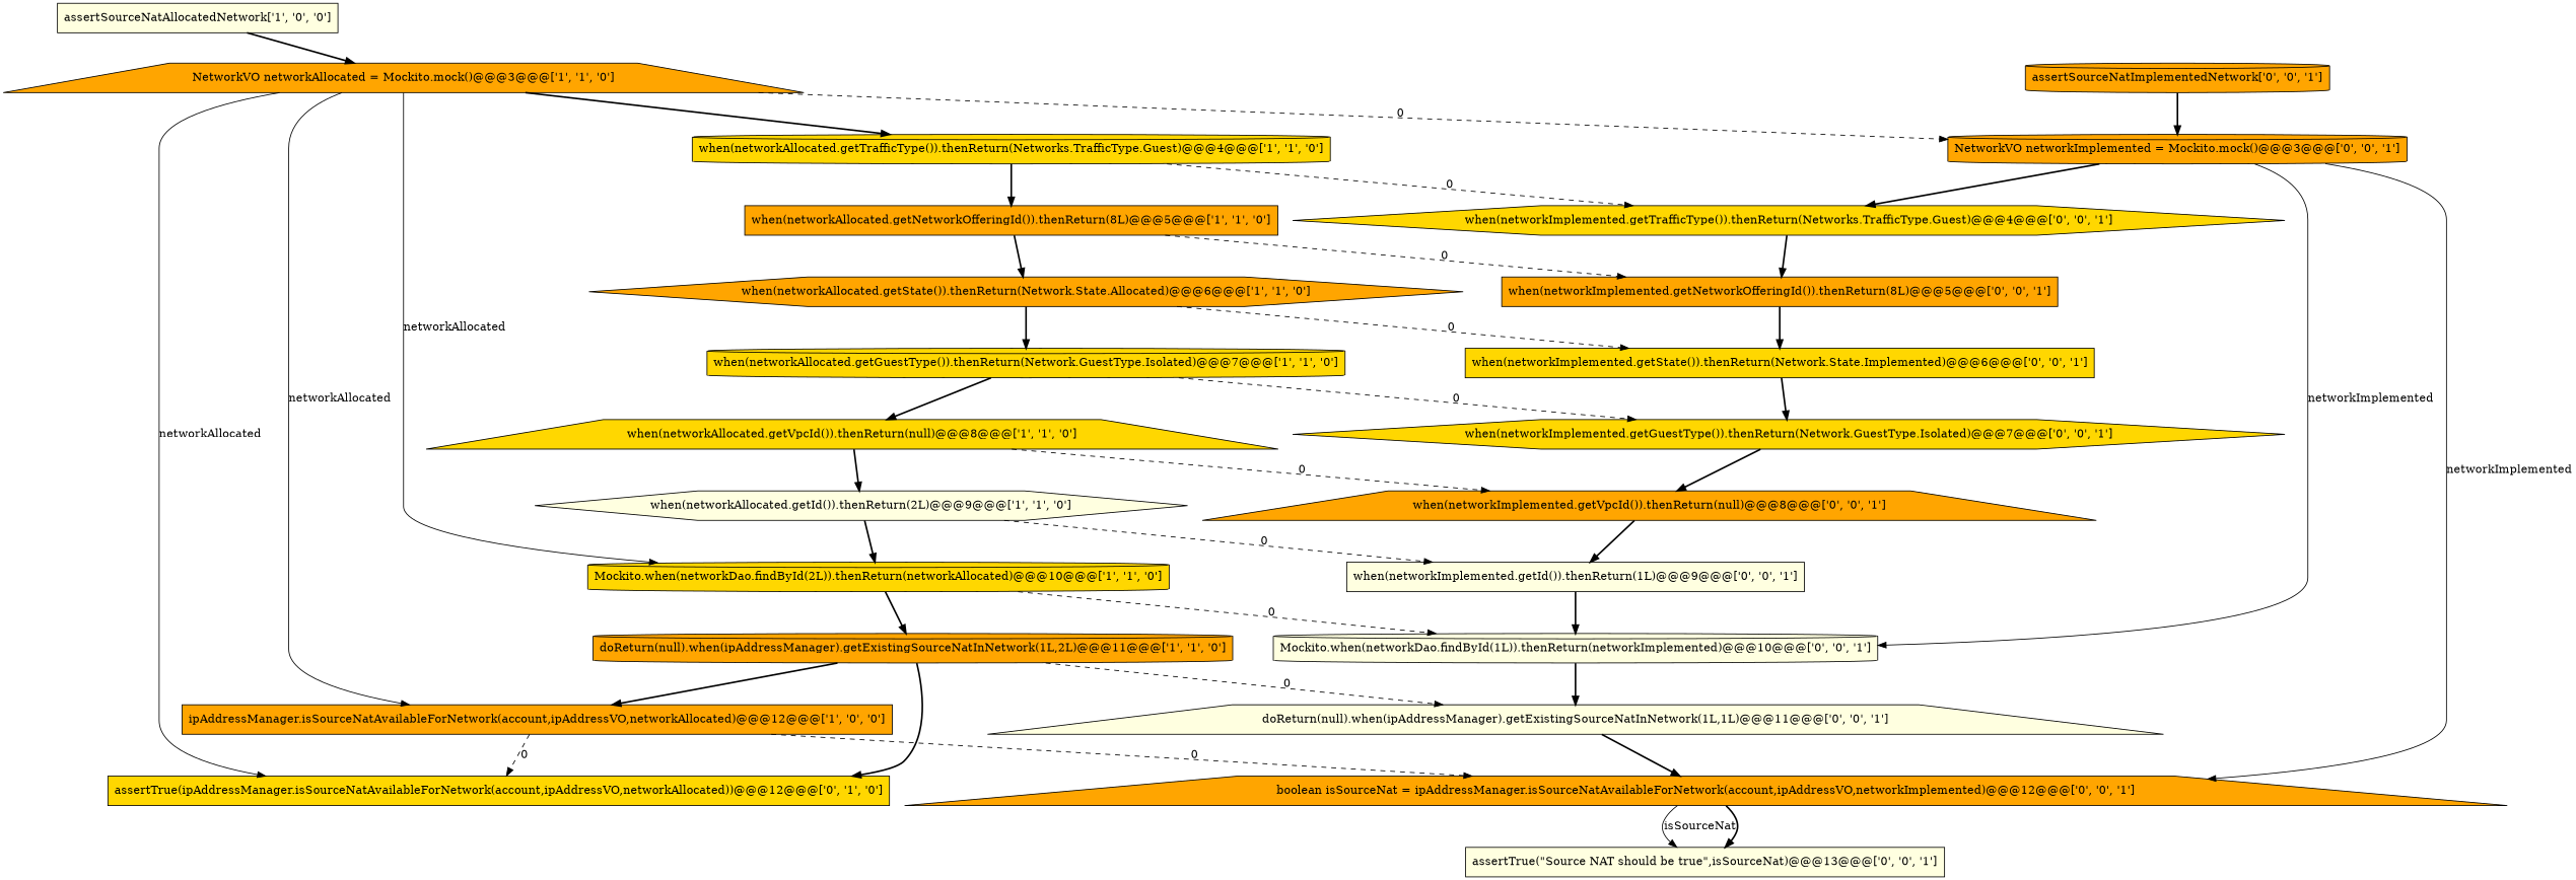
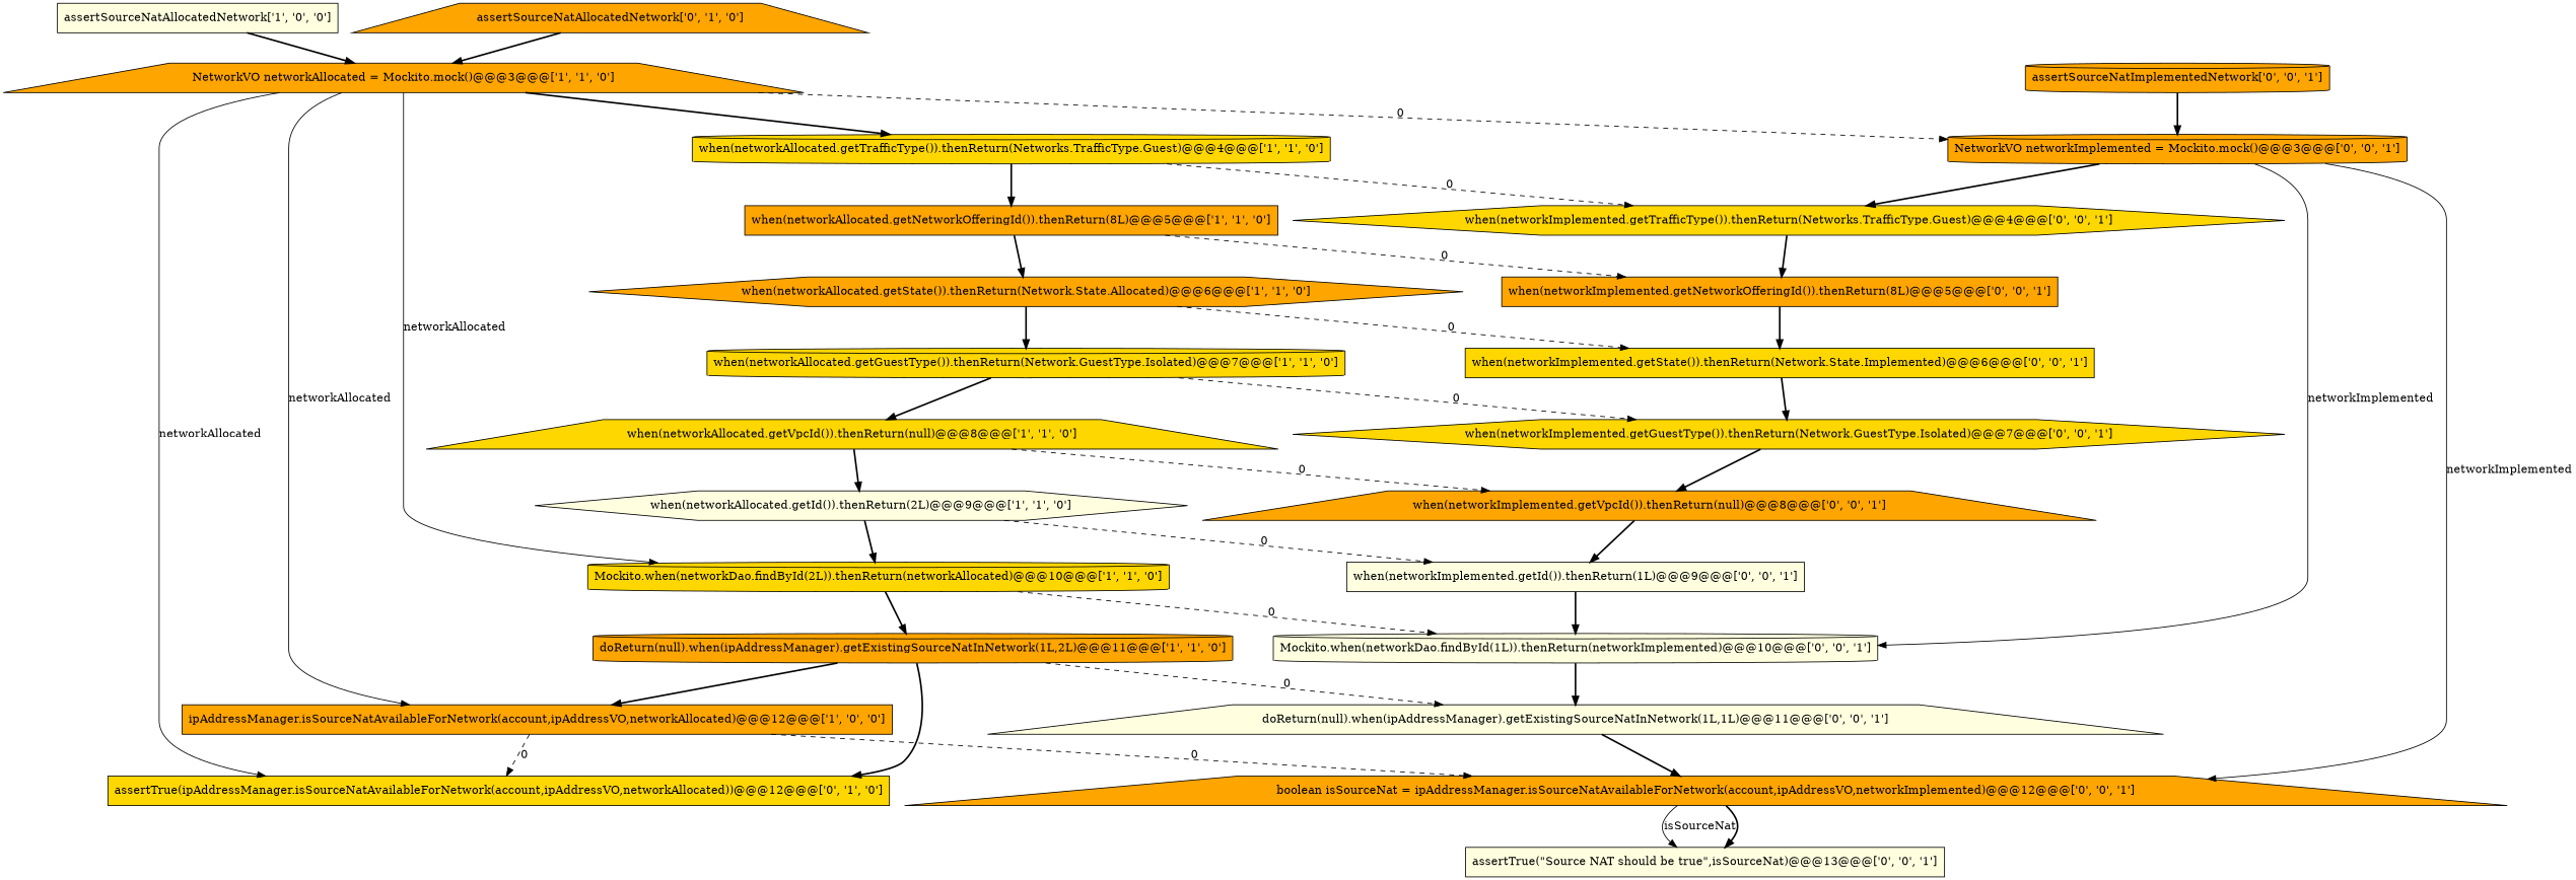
  digraph {
    node [fillcolor=orange shape=box style=filled]
    edge [style=bold]
    n1 [fillcolor=lightyellow label="assertSourceNatAllocatedNetwork['1', '0', '0']"]
    n2 [label="NetworkVO networkAllocated = Mockito.mock()@@@3@@@['1', '1', '0']" shape=trapezium]
    n3 [fillcolor=gold label="assertTrue(ipAddressManager.isSourceNatAvailableForNetwork(account,ipAddressVO,networkAllocated))@@@12@@@['0', '1', '0']"]
    n4 [fillcolor=gold label="when(networkAllocated.getGuestType()).thenReturn(Network.GuestType.Isolated)@@@7@@@['1', '1', '0']" shape=cylinder]
    n5 [fillcolor=gold label="when(networkAllocated.getVpcId()).thenReturn(null)@@@8@@@['1', '1', '0']" shape=trapezium]
    n6 [fillcolor=gold label="when(networkImplemented.getGuestType()).thenReturn(Network.GuestType.Isolated)@@@7@@@['0', '0', '1']" shape=hexagon]
    n7 [fillcolor=lightyellow label="when(networkAllocated.getId()).thenReturn(2L)@@@9@@@['1', '1', '0']" shape=hexagon]
    n8 [fillcolor=gold label="Mockito.when(networkDao.findById(2L)).thenReturn(networkAllocated)@@@10@@@['1', '1', '0']" shape=cylinder]
    n9 [fillcolor=lightyellow label="when(networkImplemented.getId()).thenReturn(1L)@@@9@@@['0', '0', '1']"]
    n10 [label="doReturn(null).when(ipAddressManager).getExistingSourceNatInNetwork(1L,2L)@@@11@@@['1', '1', '0']" shape=cylinder]
    n11 [fillcolor=lightyellow label="Mockito.when(networkDao.findById(1L)).thenReturn(networkImplemented)@@@10@@@['0', '0', '1']" shape=cylinder]
    n12 [fillcolor=lightyellow label="doReturn(null).when(ipAddressManager).getExistingSourceNatInNetwork(1L,1L)@@@11@@@['0', '0', '1']" shape=trapezium]
    n13 [label="ipAddressManager.isSourceNatAvailableForNetwork(account,ipAddressVO,networkAllocated)@@@12@@@['1', '0', '0']"]
    n14 [fillcolor=lightyellow label="assertTrue(\"Source NAT should be true\",isSourceNat)@@@13@@@['0', '0', '1']"]
    n15 [label="NetworkVO networkImplemented = Mockito.mock()@@@3@@@['0', '0', '1']" shape=cylinder]
    n16 [label="boolean isSourceNat = ipAddressManager.isSourceNatAvailableForNetwork(account,ipAddressVO,networkImplemented)@@@12@@@['0', '0', '1']" shape=trapezium]
    n17 [fillcolor=gold label="when(networkImplemented.getTrafficType()).thenReturn(Networks.TrafficType.Guest)@@@4@@@['0', '0', '1']" shape=hexagon]
    n18 [label="when(networkImplemented.getNetworkOfferingId()).thenReturn(8L)@@@5@@@['0', '0', '1']"]
    n19 [fillcolor=gold label="when(networkImplemented.getState()).thenReturn(Network.State.Implemented)@@@6@@@['0', '0', '1']"]
    n20 [fillcolor=gold label="when(networkAllocated.getTrafficType()).thenReturn(Networks.TrafficType.Guest)@@@4@@@['1', '1', '0']" shape=cylinder]
    n21 [label="when(networkImplemented.getVpcId()).thenReturn(null)@@@8@@@['0', '0', '1']" shape=trapezium]
+   n22 [label="assertSourceNatAllocatedNetwork['0', '1', '0']" shape=trapezium]
    n23 [label="when(networkAllocated.getNetworkOfferingId()).thenReturn(8L)@@@5@@@['1', '1', '0']"]
    n24 [label="assertSourceNatImplementedNetwork['0', '0', '1']" shape=cylinder]
    n25 [label="when(networkAllocated.getState()).thenReturn(Network.State.Allocated)@@@6@@@['1', '1', '0']" shape=hexagon]
    n1 -> n2
    n2 -> n3 [label=networkAllocated style=solid]
    n2 -> n8 [label=networkAllocated style=solid]
    n2 -> n13 [label=networkAllocated style=solid]
    n2 -> n15 [label=0 style=dashed]
    n2 -> n20
    n4 -> n5
    n4 -> n6 [label=0 style=dashed]
    n5 -> n7
    n5 -> n21 [label=0 style=dashed]
    n6 -> n21
    n7 -> n8
    n7 -> n9 [label=0 style=dashed]
    n8 -> n10
    n8 -> n11 [label=0 style=dashed]
    n9 -> n11
    n10 -> n3
    n10 -> n12 [label=0 style=dashed]
    n10 -> n13
    n11 -> n12
    n12 -> n16
    n13 -> n3 [label=0 style=dashed]
    n13 -> n16 [label=0 style=dashed]
    n15 -> n11 [label=networkImplemented style=solid]
    n15 -> n16 [label=networkImplemented style=solid]
    n15 -> n17
    n16 -> n14 [label=isSourceNat style=solid]
    n16 -> n14
    n17 -> n18
    n18 -> n19
    n19 -> n6
    n20 -> n17 [label=0 style=dashed]
    n20 -> n23
    n21 -> n9
+   n22 -> n2
    n23 -> n18 [label=0 style=dashed]
    n23 -> n25
    n24 -> n15
    n25 -> n4
    n25 -> n19 [label=0 style=dashed]
  }
